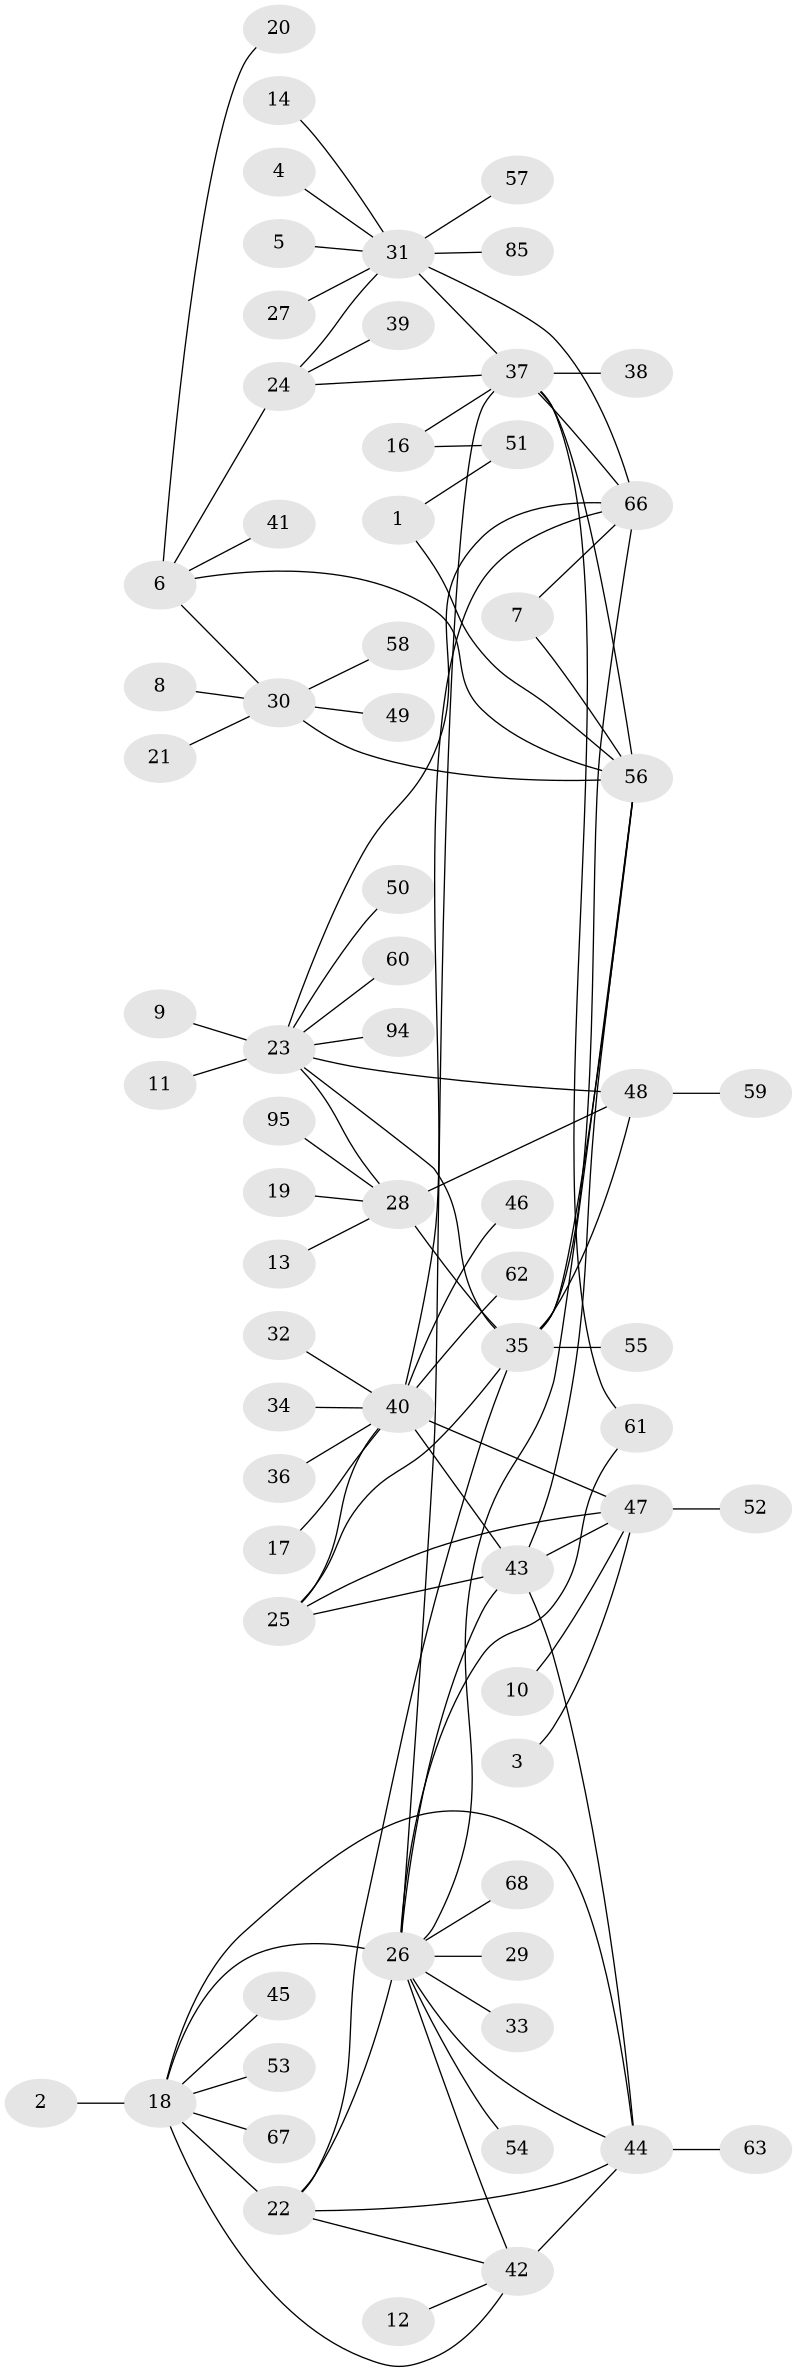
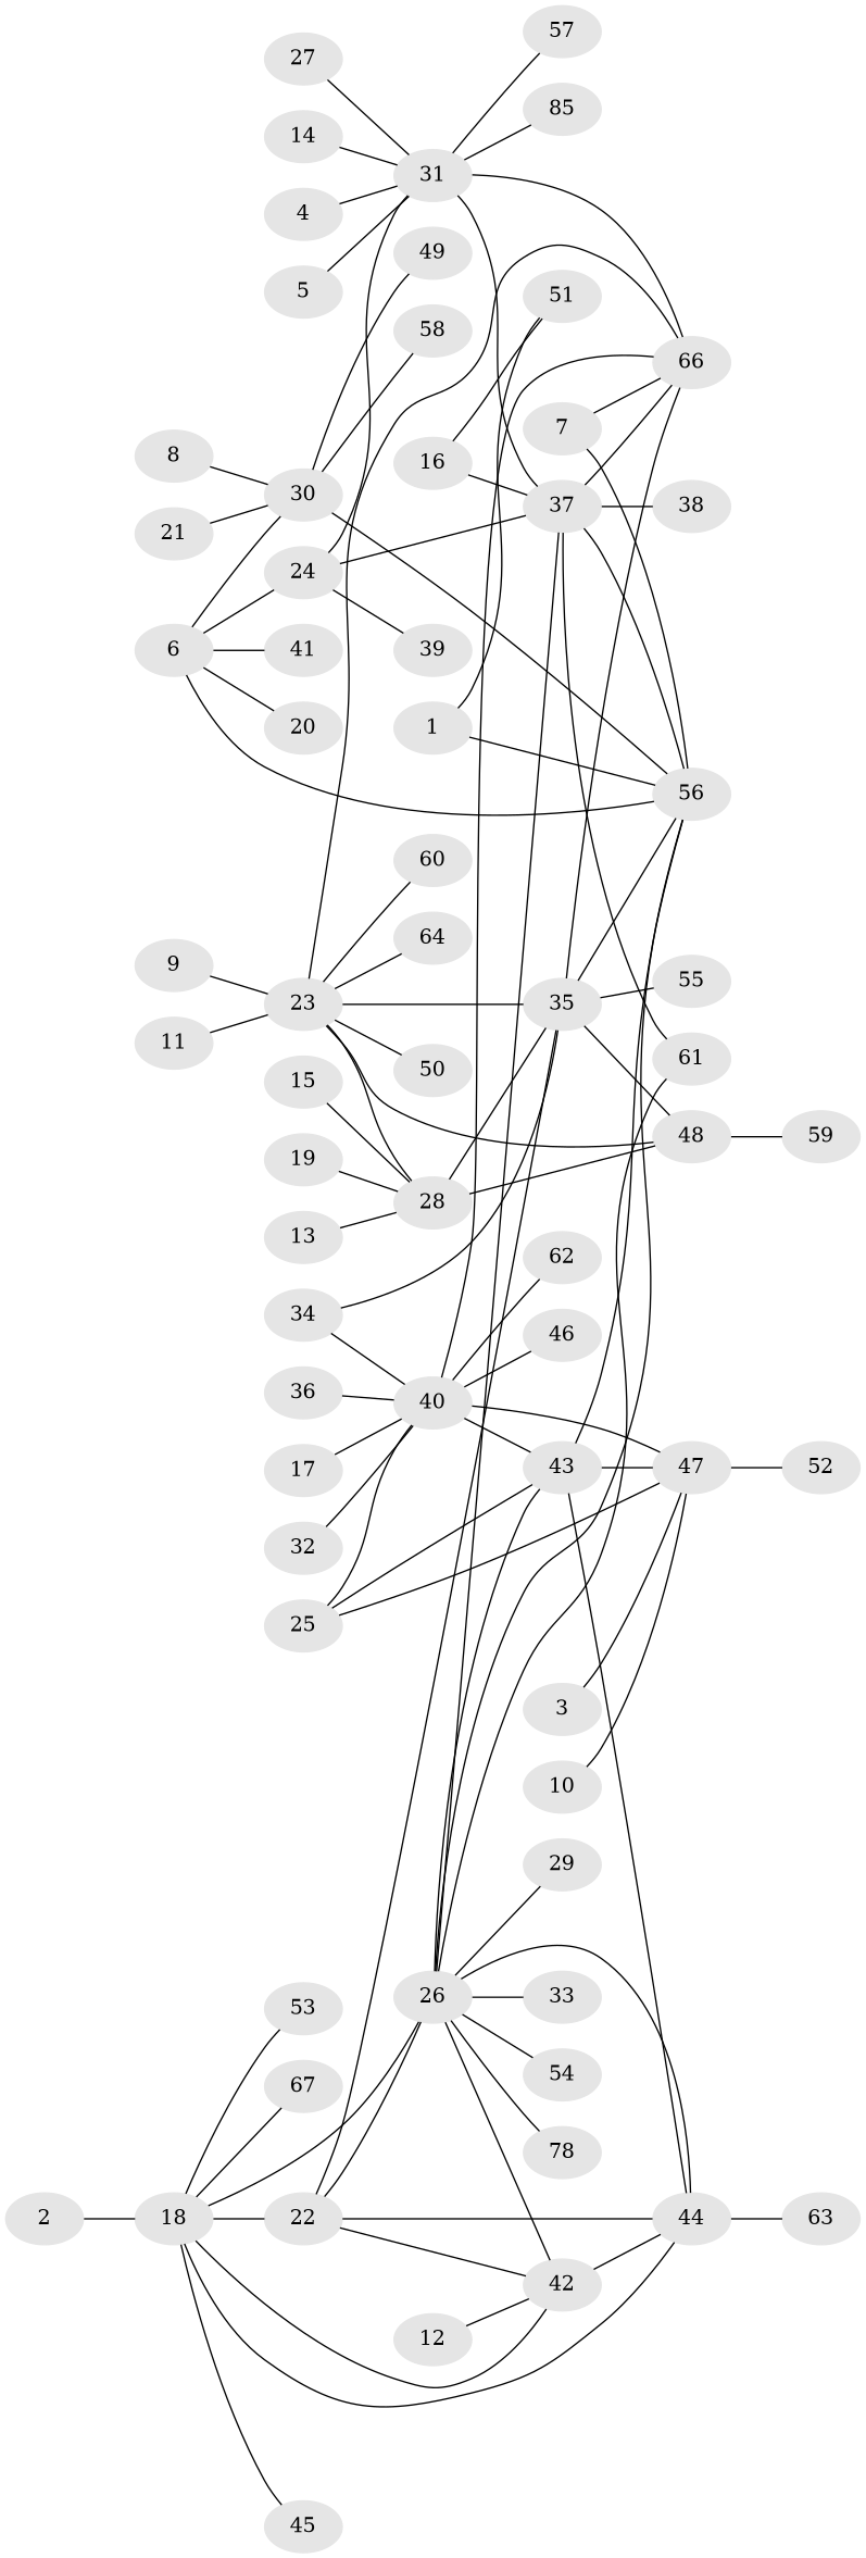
  graph {
    rankdir=LR
    node [color=gray90 style=filled]
    edge [weight=1.0]
    1
    51
    56
    2
    18
    42
    22
    26
    44
    45
    53
    67
    3
    47
    52
    4
    31
    66
    37
    57
    n21 [label=85]
    5
    6
    20
    24
    30
    41
    39
    49
    58
    7
    8
    9
    23
    28
    35
    48
    50
    60
-   64 [label=94]
+   64
    10
    11
    12
    13
    14
-   15 [label=95]
+   15
    16
    61
    38
    17
    40
    43
    46
    62
    29
    33
    54
-   68
+   68 [label=78]
    63
    19
    21
    55
    59
    25
    27
    32
    34
    36
    1 -- 51
    1 -- 56
    2 -- 18
    18 -- 42
    18 -- 22 [weight=2.0]
    18 -- 26
    18 -- 44
    18 -- 45
    18 -- 53
    18 -- 67
    42 -- 44
    22 -- 42 [weight=2.0]
    22 -- 26 [weight=2.0]
    22 -- 44 [weight=2.0]
    22 -- 35
    26 -- 56
    26 -- 42
    26 -- 44
    26 -- 37
    26 -- 61
    26 -- 43
    26 -- 29
    26 -- 33
    26 -- 54
    26 -- 68
    44 -- 63
    3 -- 47
    47 -- 52
    4 -- 31
    31 -- 66 [weight=2.0]
    31 -- 37 [weight=2.0]
    31 -- 57
    31 -- n21
    37 -- 56
    37 -- 66
    37 -- 61
    37 -- 38
    5 -- 31
    6 -- 56 [weight=4.0]
    6 -- 20
    6 -- 24
    6 -- 30 [weight=4.0]
    6 -- 41
    24 -- 31 [weight=4.0]
    24 -- 37 [weight=2.0]
    24 -- 39
    30 -- 56 [weight=4.0]
    30 -- 49
    30 -- 58
    7 -- 56
    7 -- 66
    8 -- 30
    9 -- 23
    23 -- 66
    23 -- 28 [weight=3.0]
    23 -- 35 [weight=3.0]
    23 -- 48 [weight=3.0]
    23 -- 50
    23 -- 60
    23 -- 64
    28 -- 35
    28 -- 48
    35 -- 56 [weight=2.0]
    35 -- 66
    35 -- 48
    35 -- 55
    48 -- 59
    10 -- 47
    11 -- 23
    12 -- 42
    13 -- 28
    14 -- 31
    15 -- 28
    16 -- 51
    16 -- 37
    17 -- 40
    40 -- 47 [weight=3.0]
    40 -- 66
    40 -- 43 [weight=3.0]
    40 -- 46
    40 -- 62
    43 -- 56
    43 -- 44
    43 -- 47
    19 -- 28
    21 -- 30
    25 -- 47
-   25 -- 35
+   34 -- 35
    25 -- 40 [weight=3.0]
    25 -- 43
    27 -- 31
    32 -- 40
    34 -- 40
    36 -- 40
  }
